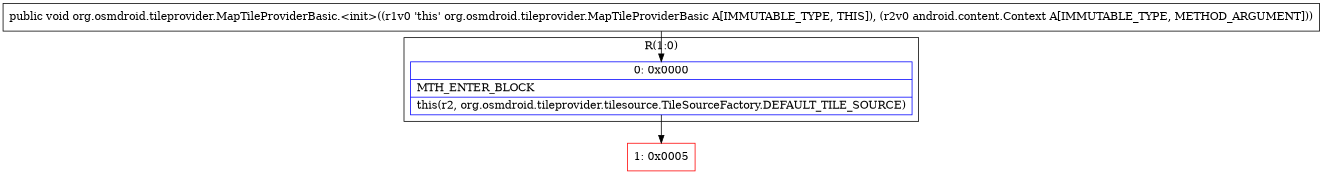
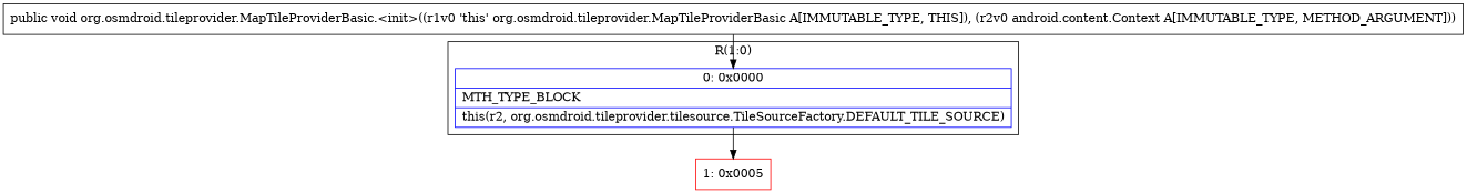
  digraph {
    node [shape=record]
-   n1 [color=blue label="{0\:\ 0x0000|MTH_ENTER_BLOCK\l|this(r2, org.osmdroid.tileprovider.tilesource.TileSourceFactory.DEFAULT_TILE_SOURCE)\l}"]
+   n1 [color=blue label="{0\:\ 0x0000|MTH_TYPE_BLOCK\l|this(r2, org.osmdroid.tileprovider.tilesource.TileSourceFactory.DEFAULT_TILE_SOURCE)\l}"]
    n2 [color=red label="{1\:\ 0x0005}"]
    n3 [label="{public void org.osmdroid.tileprovider.MapTileProviderBasic.\<init\>((r1v0 'this' org.osmdroid.tileprovider.MapTileProviderBasic A[IMMUTABLE_TYPE, THIS]), (r2v0 android.content.Context A[IMMUTABLE_TYPE, METHOD_ARGUMENT])) }"]
    subgraph cluster_1 {
      label="R(1:0)"
      n1
    }
    n1 -> n2
    n3 -> n1
  }
